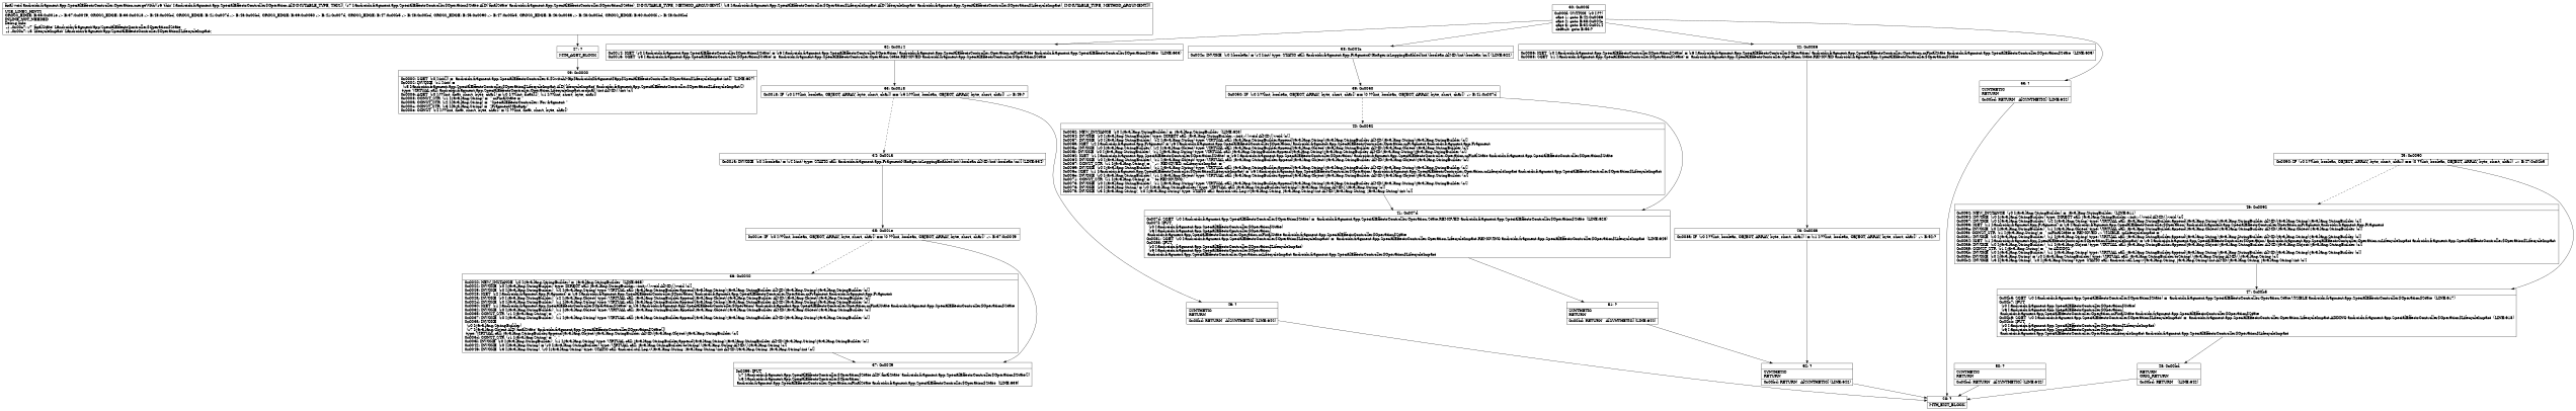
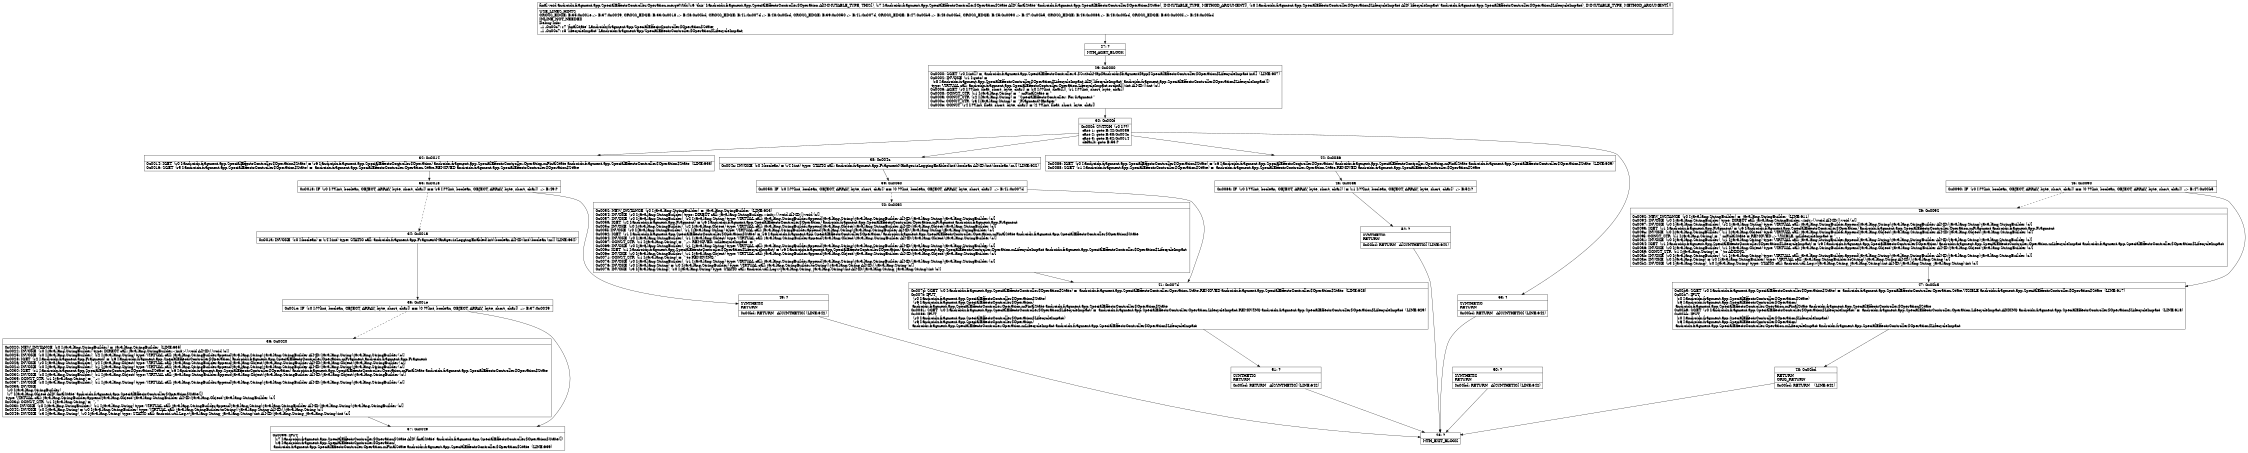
  digraph {
    node [shape=record]
    n1 [label="{27\:\ ?|MTH_AGET_BLOCK\l}"]
-   n2 [label="{29\:\ 0x0000|0x0000: SGET  (r0 I:int[]) =  androidx.fragment.app.SpecialEffectsController.3.$SwitchMap$androidx$fragment$app$SpecialEffectsController$Operation$LifecycleImpact int[]  (LINE:607)\l0x0002: INVOKE  (r1 I:int) = \l  (r8 I:androidx.fragment.app.SpecialEffectsController$Operation$LifecycleImpact A[D('lifecycleImpact' androidx.fragment.app.SpecialEffectsController$Operation$LifecycleImpact)])\l type: VIRTUAL call: androidx.fragment.app.SpecialEffectsController.Operation.LifecycleImpact.ordinal():int A[MD:():int (c)]\l0x0006: AGET  (r0 I:??[int, float, short, byte, char]) = (r0 I:??[int, float][]), (r1 I:??[int, short, byte, char]) \l0x0008: CONST_STR  (r1 I:java.lang.String) =  \" mFinalState = \" \l0x000a: CONST_STR  (r2 I:java.lang.String) =  \"SpecialEffectsController: For fragment \" \l0x000c: CONST_STR  (r3 I:java.lang.String) =  \"FragmentManager\" \l0x000e: CONST  (r4 I:??[int, float, short, byte, char]) = (2 ??[int, float, short, byte, char]) \l}"]
+   n2 [label="{29\:\ 0x0000|0x0000: SGET  (r0 I:int[]) =  androidx.fragment.app.SpecialEffectsController.3.$SwitchMap$androidx$fragment$app$SpecialEffectsController$Operation$LifecycleImpact int[]  (LINE:607)\l0x0002: INVOKE  (r1 I:goto) = \l  (r8 I:androidx.fragment.app.SpecialEffectsController$Operation$LifecycleImpact A[D('lifecycleImpact' androidx.fragment.app.SpecialEffectsController$Operation$LifecycleImpact)])\l type: VIRTUAL call: androidx.fragment.app.SpecialEffectsController.Operation.LifecycleImpact.ordinal():int A[MD:():int (c)]\l0x0006: AGET  (r0 I:??[int, float, short, byte, char]) = (r0 I:??[int, float][]), (r1 I:??[int, short, byte, char]) \l0x0008: CONST_STR  (r1 I:java.lang.String) =  \" mFinalState = \" \l0x000a: CONST_STR  (r2 I:java.lang.String) =  \"SpecialEffectsController: For fragment \" \l0x000c: CONST_STR  (r3 I:java.lang.String) =  \"FragmentManager\" \l0x000e: CONST  (r4 I:??[int, float, short, byte, char]) = (2 ??[int, float, short, byte, char]) \l}"]
    n3 [label="{30\:\ 0x000f|0x000f: SWITCH  (r0 I:??)\l case 1: goto B:42:0x0086\l case 2: goto B:38:0x004c\l case 3: goto B:32:0x0014\l default: goto B:53:? \l}"]
    n4 [label="{32\:\ 0x0014|0x0014: IGET  (r0 I:androidx.fragment.app.SpecialEffectsController$Operation$State) = (r6 I:androidx.fragment.app.SpecialEffectsController$Operation) androidx.fragment.app.SpecialEffectsController.Operation.mFinalState androidx.fragment.app.SpecialEffectsController$Operation$State  (LINE:633)\l0x0016: SGET  (r5 I:androidx.fragment.app.SpecialEffectsController$Operation$State) =  androidx.fragment.app.SpecialEffectsController.Operation.State.REMOVED androidx.fragment.app.SpecialEffectsController$Operation$State \l}"]
    n5 [label="{38\:\ 0x004c|0x004c: INVOKE  (r0 I:boolean) = (r4 I:int) type: STATIC call: androidx.fragment.app.FragmentManager.isLoggingEnabled(int):boolean A[MD:(int):boolean (m)] (LINE:622)\l}"]
    n6 [label="{42\:\ 0x0086|0x0086: IGET  (r0 I:androidx.fragment.app.SpecialEffectsController$Operation$State) = (r6 I:androidx.fragment.app.SpecialEffectsController$Operation) androidx.fragment.app.SpecialEffectsController.Operation.mFinalState androidx.fragment.app.SpecialEffectsController$Operation$State  (LINE:609)\l0x0088: SGET  (r1 I:androidx.fragment.app.SpecialEffectsController$Operation$State) =  androidx.fragment.app.SpecialEffectsController.Operation.State.REMOVED androidx.fragment.app.SpecialEffectsController$Operation$State \l}"]
    n7 [label="{53\:\ ?|SYNTHETIC\lRETURN\l|0x00bd: RETURN   A[SYNTHETIC] (LINE:642)\l}"]
    n8 [label="{33\:\ 0x0018|0x0018: IF  (r0 I:??[int, boolean, OBJECT, ARRAY, byte, short, char]) == (r5 I:??[int, boolean, OBJECT, ARRAY, byte, short, char])  \-\> B:49:? \l}"]
    n9 [label="{39\:\ 0x0050|0x0050: IF  (r0 I:??[int, boolean, OBJECT, ARRAY, byte, short, char]) == (0 ??[int, boolean, OBJECT, ARRAY, byte, short, char])  \-\> B:41:0x007d \l}"]
    n10 [label="{43\:\ 0x008a|0x008a: IF  (r0 I:??[int, boolean, OBJECT, ARRAY, byte, short, char]) != (r1 I:??[int, boolean, OBJECT, ARRAY, byte, short, char])  \-\> B:52:? \l}"]
    n11 [label="{28\:\ ?|MTH_EXIT_BLOCK\l}"]
    n12 [label="{34\:\ 0x001a|0x001a: INVOKE  (r0 I:boolean) = (r4 I:int) type: STATIC call: androidx.fragment.app.FragmentManager.isLoggingEnabled(int):boolean A[MD:(int):boolean (m)] (LINE:634)\l}"]
    n13 [label="{49\:\ ?|SYNTHETIC\lRETURN\l|0x00bd: RETURN   A[SYNTHETIC] (LINE:642)\l}"]
    n14 [label="{35\:\ 0x001e|0x001e: IF  (r0 I:??[int, boolean, OBJECT, ARRAY, byte, short, char]) == (0 ??[int, boolean, OBJECT, ARRAY, byte, short, char])  \-\> B:37:0x0049 \l}"]
    n15 [label="{36\:\ 0x0020|0x0020: NEW_INSTANCE  (r0 I:java.lang.StringBuilder) =  java.lang.StringBuilder  (LINE:635)\l0x0022: INVOKE  (r0 I:java.lang.StringBuilder) type: DIRECT call: java.lang.StringBuilder.\<init\>():void A[MD:():void (c)]\l0x0025: INVOKE  (r0 I:java.lang.StringBuilder), (r2 I:java.lang.String) type: VIRTUAL call: java.lang.StringBuilder.append(java.lang.String):java.lang.StringBuilder A[MD:(java.lang.String):java.lang.StringBuilder (c)]\l0x0028: IGET  (r2 I:androidx.fragment.app.Fragment) = (r6 I:androidx.fragment.app.SpecialEffectsController$Operation) androidx.fragment.app.SpecialEffectsController.Operation.mFragment androidx.fragment.app.Fragment \l0x002a: INVOKE  (r0 I:java.lang.StringBuilder), (r2 I:java.lang.Object) type: VIRTUAL call: java.lang.StringBuilder.append(java.lang.Object):java.lang.StringBuilder A[MD:(java.lang.Object):java.lang.StringBuilder (c)]\l0x002d: INVOKE  (r0 I:java.lang.StringBuilder), (r1 I:java.lang.String) type: VIRTUAL call: java.lang.StringBuilder.append(java.lang.String):java.lang.StringBuilder A[MD:(java.lang.String):java.lang.StringBuilder (c)]\l0x0030: IGET  (r1 I:androidx.fragment.app.SpecialEffectsController$Operation$State) = (r6 I:androidx.fragment.app.SpecialEffectsController$Operation) androidx.fragment.app.SpecialEffectsController.Operation.mFinalState androidx.fragment.app.SpecialEffectsController$Operation$State \l0x0032: INVOKE  (r0 I:java.lang.StringBuilder), (r1 I:java.lang.Object) type: VIRTUAL call: java.lang.StringBuilder.append(java.lang.Object):java.lang.StringBuilder A[MD:(java.lang.Object):java.lang.StringBuilder (c)]\l0x0035: CONST_STR  (r1 I:java.lang.String) =  \" \-\> \" \l0x0037: INVOKE  (r0 I:java.lang.StringBuilder), (r1 I:java.lang.String) type: VIRTUAL call: java.lang.StringBuilder.append(java.lang.String):java.lang.StringBuilder A[MD:(java.lang.String):java.lang.StringBuilder (c)]\l0x003a: INVOKE  \l  (r0 I:java.lang.StringBuilder)\l  (r7 I:java.lang.Object A[D('finalState' androidx.fragment.app.SpecialEffectsController$Operation$State)])\l type: VIRTUAL call: java.lang.StringBuilder.append(java.lang.Object):java.lang.StringBuilder A[MD:(java.lang.Object):java.lang.StringBuilder (c)]\l0x003d: CONST_STR  (r1 I:java.lang.String) =  \". \" \l0x003f: INVOKE  (r0 I:java.lang.StringBuilder), (r1 I:java.lang.String) type: VIRTUAL call: java.lang.StringBuilder.append(java.lang.String):java.lang.StringBuilder A[MD:(java.lang.String):java.lang.StringBuilder (c)]\l0x0042: INVOKE  (r0 I:java.lang.String) = (r0 I:java.lang.StringBuilder) type: VIRTUAL call: java.lang.StringBuilder.toString():java.lang.String A[MD:():java.lang.String (c)]\l0x0046: INVOKE  (r3 I:java.lang.String), (r0 I:java.lang.String) type: STATIC call: android.util.Log.v(java.lang.String, java.lang.String):int A[MD:(java.lang.String, java.lang.String):int (c)]\l}"]
    n16 [label="{37\:\ 0x0049|0x0099: IPUT  \l  (r7 I:androidx.fragment.app.SpecialEffectsController$Operation$State A[D('finalState' androidx.fragment.app.SpecialEffectsController$Operation$State)])\l  (r6 I:androidx.fragment.app.SpecialEffectsController$Operation)\l androidx.fragment.app.SpecialEffectsController.Operation.mFinalState androidx.fragment.app.SpecialEffectsController$Operation$State  (LINE:639)\l}"]
    n17 [label="{50\:\ ?|SYNTHETIC\lRETURN\l|0x00bd: RETURN   A[SYNTHETIC] (LINE:642)\l}"]
    n18 [label="{40\:\ 0x0052|0x0052: NEW_INSTANCE  (r0 I:java.lang.StringBuilder) =  java.lang.StringBuilder  (LINE:623)\l0x0054: INVOKE  (r0 I:java.lang.StringBuilder) type: DIRECT call: java.lang.StringBuilder.\<init\>():void A[MD:():void (c)]\l0x0057: INVOKE  (r0 I:java.lang.StringBuilder), (r2 I:java.lang.String) type: VIRTUAL call: java.lang.StringBuilder.append(java.lang.String):java.lang.StringBuilder A[MD:(java.lang.String):java.lang.StringBuilder (c)]\l0x005a: IGET  (r2 I:androidx.fragment.app.Fragment) = (r6 I:androidx.fragment.app.SpecialEffectsController$Operation) androidx.fragment.app.SpecialEffectsController.Operation.mFragment androidx.fragment.app.Fragment \l0x005c: INVOKE  (r0 I:java.lang.StringBuilder), (r2 I:java.lang.Object) type: VIRTUAL call: java.lang.StringBuilder.append(java.lang.Object):java.lang.StringBuilder A[MD:(java.lang.Object):java.lang.StringBuilder (c)]\l0x005f: INVOKE  (r0 I:java.lang.StringBuilder), (r1 I:java.lang.String) type: VIRTUAL call: java.lang.StringBuilder.append(java.lang.String):java.lang.StringBuilder A[MD:(java.lang.String):java.lang.StringBuilder (c)]\l0x0062: IGET  (r1 I:androidx.fragment.app.SpecialEffectsController$Operation$State) = (r6 I:androidx.fragment.app.SpecialEffectsController$Operation) androidx.fragment.app.SpecialEffectsController.Operation.mFinalState androidx.fragment.app.SpecialEffectsController$Operation$State \l0x0064: INVOKE  (r0 I:java.lang.StringBuilder), (r1 I:java.lang.Object) type: VIRTUAL call: java.lang.StringBuilder.append(java.lang.Object):java.lang.StringBuilder A[MD:(java.lang.Object):java.lang.StringBuilder (c)]\l0x0067: CONST_STR  (r1 I:java.lang.String) =  \" \-\> REMOVED. mLifecycleImpact  = \" \l0x0069: INVOKE  (r0 I:java.lang.StringBuilder), (r1 I:java.lang.String) type: VIRTUAL call: java.lang.StringBuilder.append(java.lang.String):java.lang.StringBuilder A[MD:(java.lang.String):java.lang.StringBuilder (c)]\l0x006c: IGET  (r1 I:androidx.fragment.app.SpecialEffectsController$Operation$LifecycleImpact) = (r6 I:androidx.fragment.app.SpecialEffectsController$Operation) androidx.fragment.app.SpecialEffectsController.Operation.mLifecycleImpact androidx.fragment.app.SpecialEffectsController$Operation$LifecycleImpact \l0x006e: INVOKE  (r0 I:java.lang.StringBuilder), (r1 I:java.lang.Object) type: VIRTUAL call: java.lang.StringBuilder.append(java.lang.Object):java.lang.StringBuilder A[MD:(java.lang.Object):java.lang.StringBuilder (c)]\l0x0071: CONST_STR  (r1 I:java.lang.String) =  \" to REMOVING.\" \l0x0073: INVOKE  (r0 I:java.lang.StringBuilder), (r1 I:java.lang.String) type: VIRTUAL call: java.lang.StringBuilder.append(java.lang.String):java.lang.StringBuilder A[MD:(java.lang.String):java.lang.StringBuilder (c)]\l0x0076: INVOKE  (r0 I:java.lang.String) = (r0 I:java.lang.StringBuilder) type: VIRTUAL call: java.lang.StringBuilder.toString():java.lang.String A[MD:():java.lang.String (c)]\l0x007a: INVOKE  (r3 I:java.lang.String), (r0 I:java.lang.String) type: STATIC call: android.util.Log.v(java.lang.String, java.lang.String):int A[MD:(java.lang.String, java.lang.String):int (c)]\l}"]
    n19 [label="{41\:\ 0x007d|0x007d: SGET  (r0 I:androidx.fragment.app.SpecialEffectsController$Operation$State) =  androidx.fragment.app.SpecialEffectsController.Operation.State.REMOVED androidx.fragment.app.SpecialEffectsController$Operation$State  (LINE:628)\l0x007f: IPUT  \l  (r0 I:androidx.fragment.app.SpecialEffectsController$Operation$State)\l  (r6 I:androidx.fragment.app.SpecialEffectsController$Operation)\l androidx.fragment.app.SpecialEffectsController.Operation.mFinalState androidx.fragment.app.SpecialEffectsController$Operation$State \l0x0081: SGET  (r0 I:androidx.fragment.app.SpecialEffectsController$Operation$LifecycleImpact) =  androidx.fragment.app.SpecialEffectsController.Operation.LifecycleImpact.REMOVING androidx.fragment.app.SpecialEffectsController$Operation$LifecycleImpact  (LINE:629)\l0x0083: IPUT  \l  (r0 I:androidx.fragment.app.SpecialEffectsController$Operation$LifecycleImpact)\l  (r6 I:androidx.fragment.app.SpecialEffectsController$Operation)\l androidx.fragment.app.SpecialEffectsController.Operation.mLifecycleImpact androidx.fragment.app.SpecialEffectsController$Operation$LifecycleImpact \l}"]
    n20 [label="{51\:\ ?|SYNTHETIC\lRETURN\l|0x00bd: RETURN   A[SYNTHETIC] (LINE:642)\l}"]
    n21 [label="{52\:\ ?|SYNTHETIC\lRETURN\l|0x00bd: RETURN   A[SYNTHETIC] (LINE:642)\l}"]
    n22 [label="{45\:\ 0x0090|0x0090: IF  (r0 I:??[int, boolean, OBJECT, ARRAY, byte, short, char]) == (0 ??[int, boolean, OBJECT, ARRAY, byte, short, char])  \-\> B:47:0x00b5 \l}"]
    n23 [label="{46\:\ 0x0092|0x0092: NEW_INSTANCE  (r0 I:java.lang.StringBuilder) =  java.lang.StringBuilder  (LINE:611)\l0x0094: INVOKE  (r0 I:java.lang.StringBuilder) type: DIRECT call: java.lang.StringBuilder.\<init\>():void A[MD:():void (c)]\l0x0097: INVOKE  (r0 I:java.lang.StringBuilder), (r2 I:java.lang.String) type: VIRTUAL call: java.lang.StringBuilder.append(java.lang.String):java.lang.StringBuilder A[MD:(java.lang.String):java.lang.StringBuilder (c)]\l0x009a: IGET  (r1 I:androidx.fragment.app.Fragment) = (r6 I:androidx.fragment.app.SpecialEffectsController$Operation) androidx.fragment.app.SpecialEffectsController.Operation.mFragment androidx.fragment.app.Fragment \l0x009c: INVOKE  (r0 I:java.lang.StringBuilder), (r1 I:java.lang.Object) type: VIRTUAL call: java.lang.StringBuilder.append(java.lang.Object):java.lang.StringBuilder A[MD:(java.lang.Object):java.lang.StringBuilder (c)]\l0x009f: CONST_STR  (r1 I:java.lang.String) =  \" mFinalState = REMOVED \-\> VISIBLE. mLifecycleImpact = \" \l0x00a1: INVOKE  (r0 I:java.lang.StringBuilder), (r1 I:java.lang.String) type: VIRTUAL call: java.lang.StringBuilder.append(java.lang.String):java.lang.StringBuilder A[MD:(java.lang.String):java.lang.StringBuilder (c)]\l0x00a4: IGET  (r1 I:androidx.fragment.app.SpecialEffectsController$Operation$LifecycleImpact) = (r6 I:androidx.fragment.app.SpecialEffectsController$Operation) androidx.fragment.app.SpecialEffectsController.Operation.mLifecycleImpact androidx.fragment.app.SpecialEffectsController$Operation$LifecycleImpact \l0x00a6: INVOKE  (r0 I:java.lang.StringBuilder), (r1 I:java.lang.Object) type: VIRTUAL call: java.lang.StringBuilder.append(java.lang.Object):java.lang.StringBuilder A[MD:(java.lang.Object):java.lang.StringBuilder (c)]\l0x00a9: CONST_STR  (r1 I:java.lang.String) =  \" to ADDING.\" \l0x00ab: INVOKE  (r0 I:java.lang.StringBuilder), (r1 I:java.lang.String) type: VIRTUAL call: java.lang.StringBuilder.append(java.lang.String):java.lang.StringBuilder A[MD:(java.lang.String):java.lang.StringBuilder (c)]\l0x00ae: INVOKE  (r0 I:java.lang.String) = (r0 I:java.lang.StringBuilder) type: VIRTUAL call: java.lang.StringBuilder.toString():java.lang.String A[MD:():java.lang.String (c)]\l0x00b2: INVOKE  (r3 I:java.lang.String), (r0 I:java.lang.String) type: STATIC call: android.util.Log.v(java.lang.String, java.lang.String):int A[MD:(java.lang.String, java.lang.String):int (c)]\l}"]
    n24 [label="{47\:\ 0x00b5|0x00b5: SGET  (r0 I:androidx.fragment.app.SpecialEffectsController$Operation$State) =  androidx.fragment.app.SpecialEffectsController.Operation.State.VISIBLE androidx.fragment.app.SpecialEffectsController$Operation$State  (LINE:617)\l0x00b7: IPUT  \l  (r0 I:androidx.fragment.app.SpecialEffectsController$Operation$State)\l  (r6 I:androidx.fragment.app.SpecialEffectsController$Operation)\l androidx.fragment.app.SpecialEffectsController.Operation.mFinalState androidx.fragment.app.SpecialEffectsController$Operation$State \l0x00b9: SGET  (r0 I:androidx.fragment.app.SpecialEffectsController$Operation$LifecycleImpact) =  androidx.fragment.app.SpecialEffectsController.Operation.LifecycleImpact.ADDING androidx.fragment.app.SpecialEffectsController$Operation$LifecycleImpact  (LINE:618)\l0x00bb: IPUT  \l  (r0 I:androidx.fragment.app.SpecialEffectsController$Operation$LifecycleImpact)\l  (r6 I:androidx.fragment.app.SpecialEffectsController$Operation)\l androidx.fragment.app.SpecialEffectsController.Operation.mLifecycleImpact androidx.fragment.app.SpecialEffectsController$Operation$LifecycleImpact \l}"]
    n25 [label="{48\:\ 0x00bd|RETURN\lORIG_RETURN\l|0x00bd: RETURN    (LINE:642)\l}"]
    n26 [label="{final void androidx.fragment.app.SpecialEffectsController.Operation.mergeWith((r6 'this' I:androidx.fragment.app.SpecialEffectsController$Operation A[IMMUTABLE_TYPE, THIS]), (r7 I:androidx.fragment.app.SpecialEffectsController$Operation$State A[D('finalState' androidx.fragment.app.SpecialEffectsController$Operation$State), IMMUTABLE_TYPE, METHOD_ARGUMENT]), (r8 I:androidx.fragment.app.SpecialEffectsController$Operation$LifecycleImpact A[D('lifecycleImpact' androidx.fragment.app.SpecialEffectsController$Operation$LifecycleImpact), IMMUTABLE_TYPE, METHOD_ARGUMENT]))  | USE_LINES_HINTS\lCROSS_EDGE: B:35:0x001e \-\> B:37:0x0049, CROSS_EDGE: B:33:0x0018 \-\> B:48:0x00bd, CROSS_EDGE: B:41:0x007d \-\> B:48:0x00bd, CROSS_EDGE: B:39:0x0050 \-\> B:41:0x007d, CROSS_EDGE: B:47:0x00b5 \-\> B:48:0x00bd, CROSS_EDGE: B:45:0x0090 \-\> B:47:0x00b5, CROSS_EDGE: B:43:0x008a \-\> B:48:0x00bd, CROSS_EDGE: B:30:0x000f \-\> B:48:0x00bd\lINLINE_NOT_NEEDED\lDebug Info:\l  \-1 \-0x00c7: r7 'finalState' Landroidx\/fragment\/app\/SpecialEffectsController$Operation$State;\l  \-1 \-0x00c7: r8 'lifecycleImpact' Landroidx\/fragment\/app\/SpecialEffectsController$Operation$LifecycleImpact;\l}"]
    n1 -> n2
+   n2 -> n3
    n3 -> n4
    n3 -> n5
    n3 -> n6
    n3 -> n7
    n4 -> n8
    n5 -> n9
    n6 -> n10
    n7 -> n11
    n8 -> n12 [style=dashed]
    n8 -> n13
    n9 -> n18 [style=dashed]
    n9 -> n19
    n10 -> n21
    n12 -> n14
    n13 -> n11
    n14 -> n15 [style=dashed]
    n14 -> n16
    n15 -> n16
    n17 -> n11
    n18 -> n19
    n19 -> n20
-   n20 -> n21
+   n20 -> n11
    n21 -> n11
    n22 -> n23 [style=dashed]
    n22 -> n24
    n23 -> n24
    n24 -> n25
    n25 -> n11
    n26 -> n1
  }
